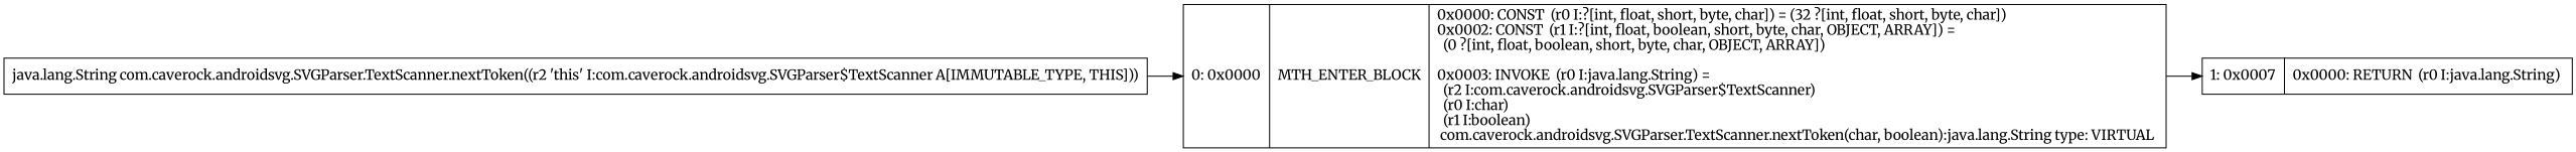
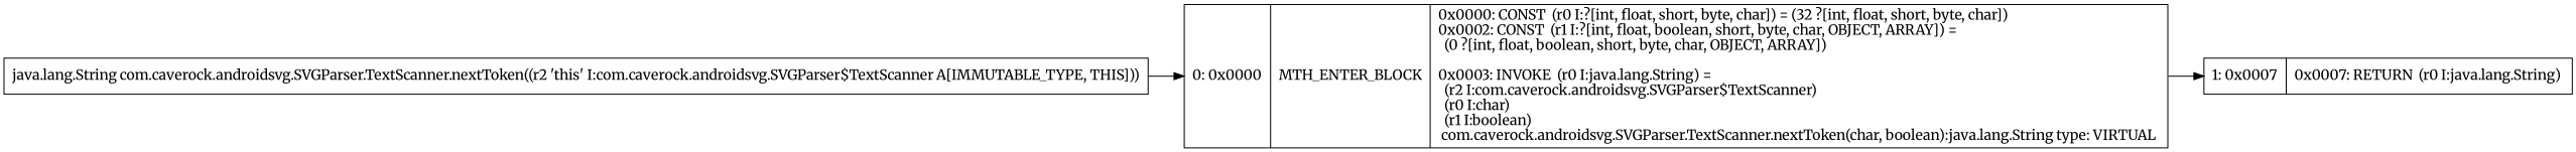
  digraph {
    rankdir=LR
    fontname=Merriweather
    node [shape=record fontname=Merriweather]
    edge [fontname=Merriweather]
    n1 [label="{0\:\ 0x0000|MTH_ENTER_BLOCK\l|0x0000: CONST  (r0 I:?[int, float, short, byte, char]) = (32 ?[int, float, short, byte, char]) \l0x0002: CONST  (r1 I:?[int, float, boolean, short, byte, char, OBJECT, ARRAY]) = \l  (0 ?[int, float, boolean, short, byte, char, OBJECT, ARRAY])\l \l0x0003: INVOKE  (r0 I:java.lang.String) = \l  (r2 I:com.caverock.androidsvg.SVGParser$TextScanner)\l  (r0 I:char)\l  (r1 I:boolean)\l com.caverock.androidsvg.SVGParser.TextScanner.nextToken(char, boolean):java.lang.String type: VIRTUAL \l}"]
-   n2 [label="{1\:\ 0x0007|0x0000: RETURN  (r0 I:java.lang.String) \l}"]
+   n2 [label="{1\:\ 0x0007|0x0007: RETURN  (r0 I:java.lang.String) \l}"]
    n3 [label="{java.lang.String com.caverock.androidsvg.SVGParser.TextScanner.nextToken((r2 'this' I:com.caverock.androidsvg.SVGParser$TextScanner A[IMMUTABLE_TYPE, THIS])) }"]
    n1 -> n2
    n3 -> n1
  }
